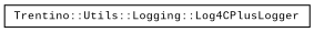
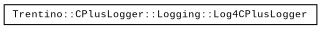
  digraph {
    rankdir=TB
    fontname="Liberation Mono"
-   n1 [color=black fillcolor=white fontname="Liberation Mono" fontsize=10 height=0.2 label="Trentino::Utils::Logging::Log4CPlusLogger" shape=record style=filled width=0.4]
+   n1 [color=black fillcolor=white fontname="Liberation Mono" fontsize=10 height=0.2 label="Trentino::CPlusLogger::Logging::Log4CPlusLogger" shape=record style=filled width=0.4]
  }
